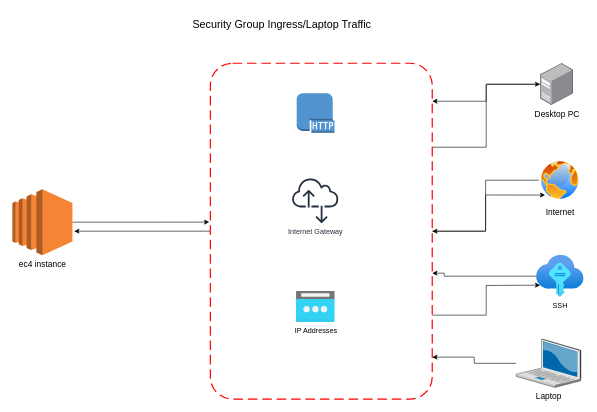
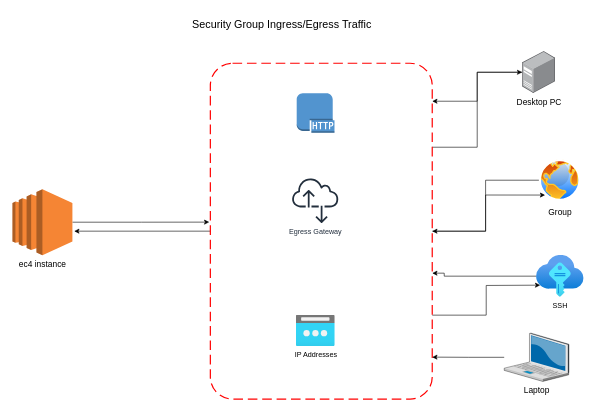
  <mxCell id="0" />
  <mxCell id="1" parent="0" />
  <mxCell id="2" style="edgeStyle=orthogonalEdgeStyle;rounded=0;orthogonalLoop=1;jettySize=auto;html=1;entryX=1.03;entryY=0.636;entryDx=0;entryDy=0;entryPerimeter=0;fontSize=14;" edge="1" parent="1" source="6" target="8"><mxGeometry relative="1" as="geometry" /></mxCell>
  <mxCell id="3" style="edgeStyle=orthogonalEdgeStyle;rounded=0;orthogonalLoop=1;jettySize=auto;html=1;exitX=1;exitY=0.25;exitDx=0;exitDy=0;" edge="1" parent="1" source="6" target="10"><mxGeometry relative="1" as="geometry" /></mxCell>
  <mxCell id="4" style="edgeStyle=orthogonalEdgeStyle;rounded=0;orthogonalLoop=1;jettySize=auto;html=1;entryX=0;entryY=1;entryDx=0;entryDy=0;" edge="1" parent="1" source="6" target="12"><mxGeometry relative="1" as="geometry" /></mxCell>
  <mxCell id="5" style="edgeStyle=orthogonalEdgeStyle;rounded=0;orthogonalLoop=1;jettySize=auto;html=1;exitX=1;exitY=0.75;exitDx=0;exitDy=0;" edge="1" parent="1" source="6"><mxGeometry relative="1" as="geometry"><mxPoint x="900" y="475" as="targetPoint" /></mxGeometry></mxCell>
  <mxCell id="6" value="" style="rounded=1;arcSize=10;dashed=1;strokeColor=#ff0000;fillColor=none;gradientColor=none;dashPattern=8 4;strokeWidth=2;" vertex="1" parent="1"><mxGeometry x="350" y="105" width="370" height="560" as="geometry" /></mxCell>
  <mxCell id="7" style="edgeStyle=orthogonalEdgeStyle;rounded=0;orthogonalLoop=1;jettySize=auto;html=1;entryX=-0.005;entryY=0.473;entryDx=0;entryDy=0;entryPerimeter=0;fontSize=14;" edge="1" parent="1" source="8" target="6"><mxGeometry relative="1" as="geometry" /></mxCell>
  <mxCell id="8" value="ec4 instance" style="outlineConnect=0;dashed=0;verticalLabelPosition=bottom;verticalAlign=top;align=center;html=1;shape=mxgraph.aws3.ec2;fillColor=#F58534;gradientColor=none;fontSize=14;" vertex="1" parent="1"><mxGeometry x="20" y="315" width="100" height="110" as="geometry" /></mxCell>
  <mxCell id="9" style="edgeStyle=orthogonalEdgeStyle;rounded=0;orthogonalLoop=1;jettySize=auto;html=1;entryX=1;entryY=0.113;entryDx=0;entryDy=0;entryPerimeter=0;fontSize=14;" edge="1" parent="1" source="10" target="6"><mxGeometry relative="1" as="geometry" /></mxCell>
- <mxCell id="10" value="Desktop PC" style="points=[];aspect=fixed;html=1;align=center;shadow=0;dashed=0;image;image=img/lib/allied_telesis/computer_and_terminals/Server_Desktop.svg;fontSize=14;" vertex="1" parent="1"><mxGeometry x="900" y="105" width="55.22" height="70" as="geometry" /></mxCell>
+ <mxCell id="10" value="Desktop PC" style="points=[];aspect=fixed;html=1;align=center;shadow=0;dashed=0;image;image=img/lib/allied_telesis/computer_and_terminals/Server_Desktop.svg;fontSize=14;" vertex="1" parent="1"><mxGeometry x="870" y="85" width="55.22" height="70" as="geometry" /></mxCell>
  <mxCell id="11" style="edgeStyle=orthogonalEdgeStyle;rounded=0;orthogonalLoop=1;jettySize=auto;html=1;fontSize=14;" edge="1" parent="1" source="12" target="6"><mxGeometry relative="1" as="geometry" /></mxCell>
- <mxCell id="12" value="Internet" style="aspect=fixed;perimeter=ellipsePerimeter;html=1;align=center;shadow=0;dashed=0;spacingTop=3;image;image=img/lib/active_directory/internet_globe.svg;fontSize=14;" vertex="1" parent="1"><mxGeometry x="898" y="265" width="70" height="70" as="geometry" /></mxCell>
+ <mxCell id="12" value="Group" style="aspect=fixed;perimeter=ellipsePerimeter;html=1;align=center;shadow=0;dashed=0;spacingTop=3;image;image=img/lib/active_directory/internet_globe.svg;fontSize=14;" vertex="1" parent="1"><mxGeometry x="898" y="265" width="70" height="70" as="geometry" /></mxCell>
  <mxCell id="13" style="edgeStyle=orthogonalEdgeStyle;rounded=0;orthogonalLoop=1;jettySize=auto;html=1;entryX=1;entryY=0.625;entryDx=0;entryDy=0;entryPerimeter=0;fontSize=14;" edge="1" parent="1" source="14" target="6"><mxGeometry relative="1" as="geometry"><Array as="points"><mxPoint x="740" y="460" /></Array></mxGeometry></mxCell>
  <mxCell id="14" value="SSH" style="aspect=fixed;html=1;points=[];align=center;image;fontSize=12;image=img/lib/azure2/other/SSH_Keys.svg;" vertex="1" parent="1"><mxGeometry x="893.61" y="425" width="79.33" height="70" as="geometry" /></mxCell>
  <mxCell id="15" style="edgeStyle=orthogonalEdgeStyle;rounded=0;orthogonalLoop=1;jettySize=auto;html=1;entryX=1;entryY=0.875;entryDx=0;entryDy=0;entryPerimeter=0;" edge="1" parent="1" source="16" target="6"><mxGeometry relative="1" as="geometry" /></mxCell>
- <mxCell id="16" value="Laptop" style="verticalLabelPosition=bottom;sketch=0;aspect=fixed;html=1;verticalAlign=top;strokeColor=none;align=center;outlineConnect=0;shape=mxgraph.citrix.laptop_2;fontSize=14;" vertex="1" parent="1"><mxGeometry x="860" y="565" width="108" height="80.53" as="geometry" /></mxCell>
- <mxCell id="17" value="Internet Gateway" style="sketch=0;outlineConnect=0;fontColor=#232F3E;gradientColor=none;fillColor=#232F3D;strokeColor=none;dashed=0;verticalLabelPosition=bottom;verticalAlign=top;align=center;html=1;fontSize=12;fontStyle=0;aspect=fixed;pointerEvents=1;shape=mxgraph.aws4.internet_alt2;" vertex="1" parent="1"><mxGeometry x="486" y="295" width="78" height="78" as="geometry" /></mxCell>
+ <mxCell id="16" value="Laptop" style="verticalLabelPosition=bottom;sketch=0;aspect=fixed;html=1;verticalAlign=top;strokeColor=none;align=center;outlineConnect=0;shape=mxgraph.citrix.laptop_2;fontSize=14;" vertex="1" parent="1"><mxGeometry x="840" y="555" width="108" height="80.53" as="geometry" /></mxCell>
+ <mxCell id="17" value="Egress Gateway" style="sketch=0;outlineConnect=0;fontColor=#232F3E;gradientColor=none;fillColor=#232F3D;strokeColor=none;dashed=0;verticalLabelPosition=bottom;verticalAlign=top;align=center;html=1;fontSize=12;fontStyle=0;aspect=fixed;pointerEvents=1;shape=mxgraph.aws4.internet_alt2;" vertex="1" parent="1"><mxGeometry x="486" y="295" width="78" height="78" as="geometry" /></mxCell>
  <mxCell id="18" value="" style="outlineConnect=0;dashed=0;verticalLabelPosition=bottom;verticalAlign=top;align=center;html=1;shape=mxgraph.aws3.http_protocol;fillColor=#5294CF;gradientColor=none;fontSize=14;" vertex="1" parent="1"><mxGeometry x="494" y="155" width="63" height="66" as="geometry" /></mxCell>
- <mxCell id="19" value="IP Addresses" style="aspect=fixed;html=1;points=[];align=center;image;fontSize=12;image=img/lib/azure2/networking/Public_IP_Addresses.svg;" vertex="1" parent="1"><mxGeometry x="493" y="485" width="65" height="52" as="geometry" /></mxCell>
- <mxCell id="20" value="&lt;font style=&quot;font-size: 18px;&quot;&gt;Security Group Ingress/Laptop Traffic&lt;/font&gt;" style="text;html=1;resizable=0;autosize=1;align=center;verticalAlign=middle;points=[];fillColor=none;strokeColor=none;rounded=0;fontSize=14;" vertex="1" parent="1"><mxGeometry x="309" y="20" width="320" height="40" as="geometry" /></mxCell>
+ <mxCell id="19" value="IP Addresses" style="aspect=fixed;html=1;points=[];align=center;image;fontSize=12;image=img/lib/azure2/networking/Public_IP_Addresses.svg;" vertex="1" parent="1"><mxGeometry x="493" y="525" width="65" height="52" as="geometry" /></mxCell>
+ <mxCell id="20" value="&lt;font style=&quot;font-size: 18px;&quot;&gt;Security Group Ingress/Egress Traffic&lt;/font&gt;" style="text;html=1;resizable=0;autosize=1;align=center;verticalAlign=middle;points=[];fillColor=none;strokeColor=none;rounded=0;fontSize=14;" vertex="1" parent="1"><mxGeometry x="309" y="20" width="320" height="40" as="geometry" /></mxCell>
